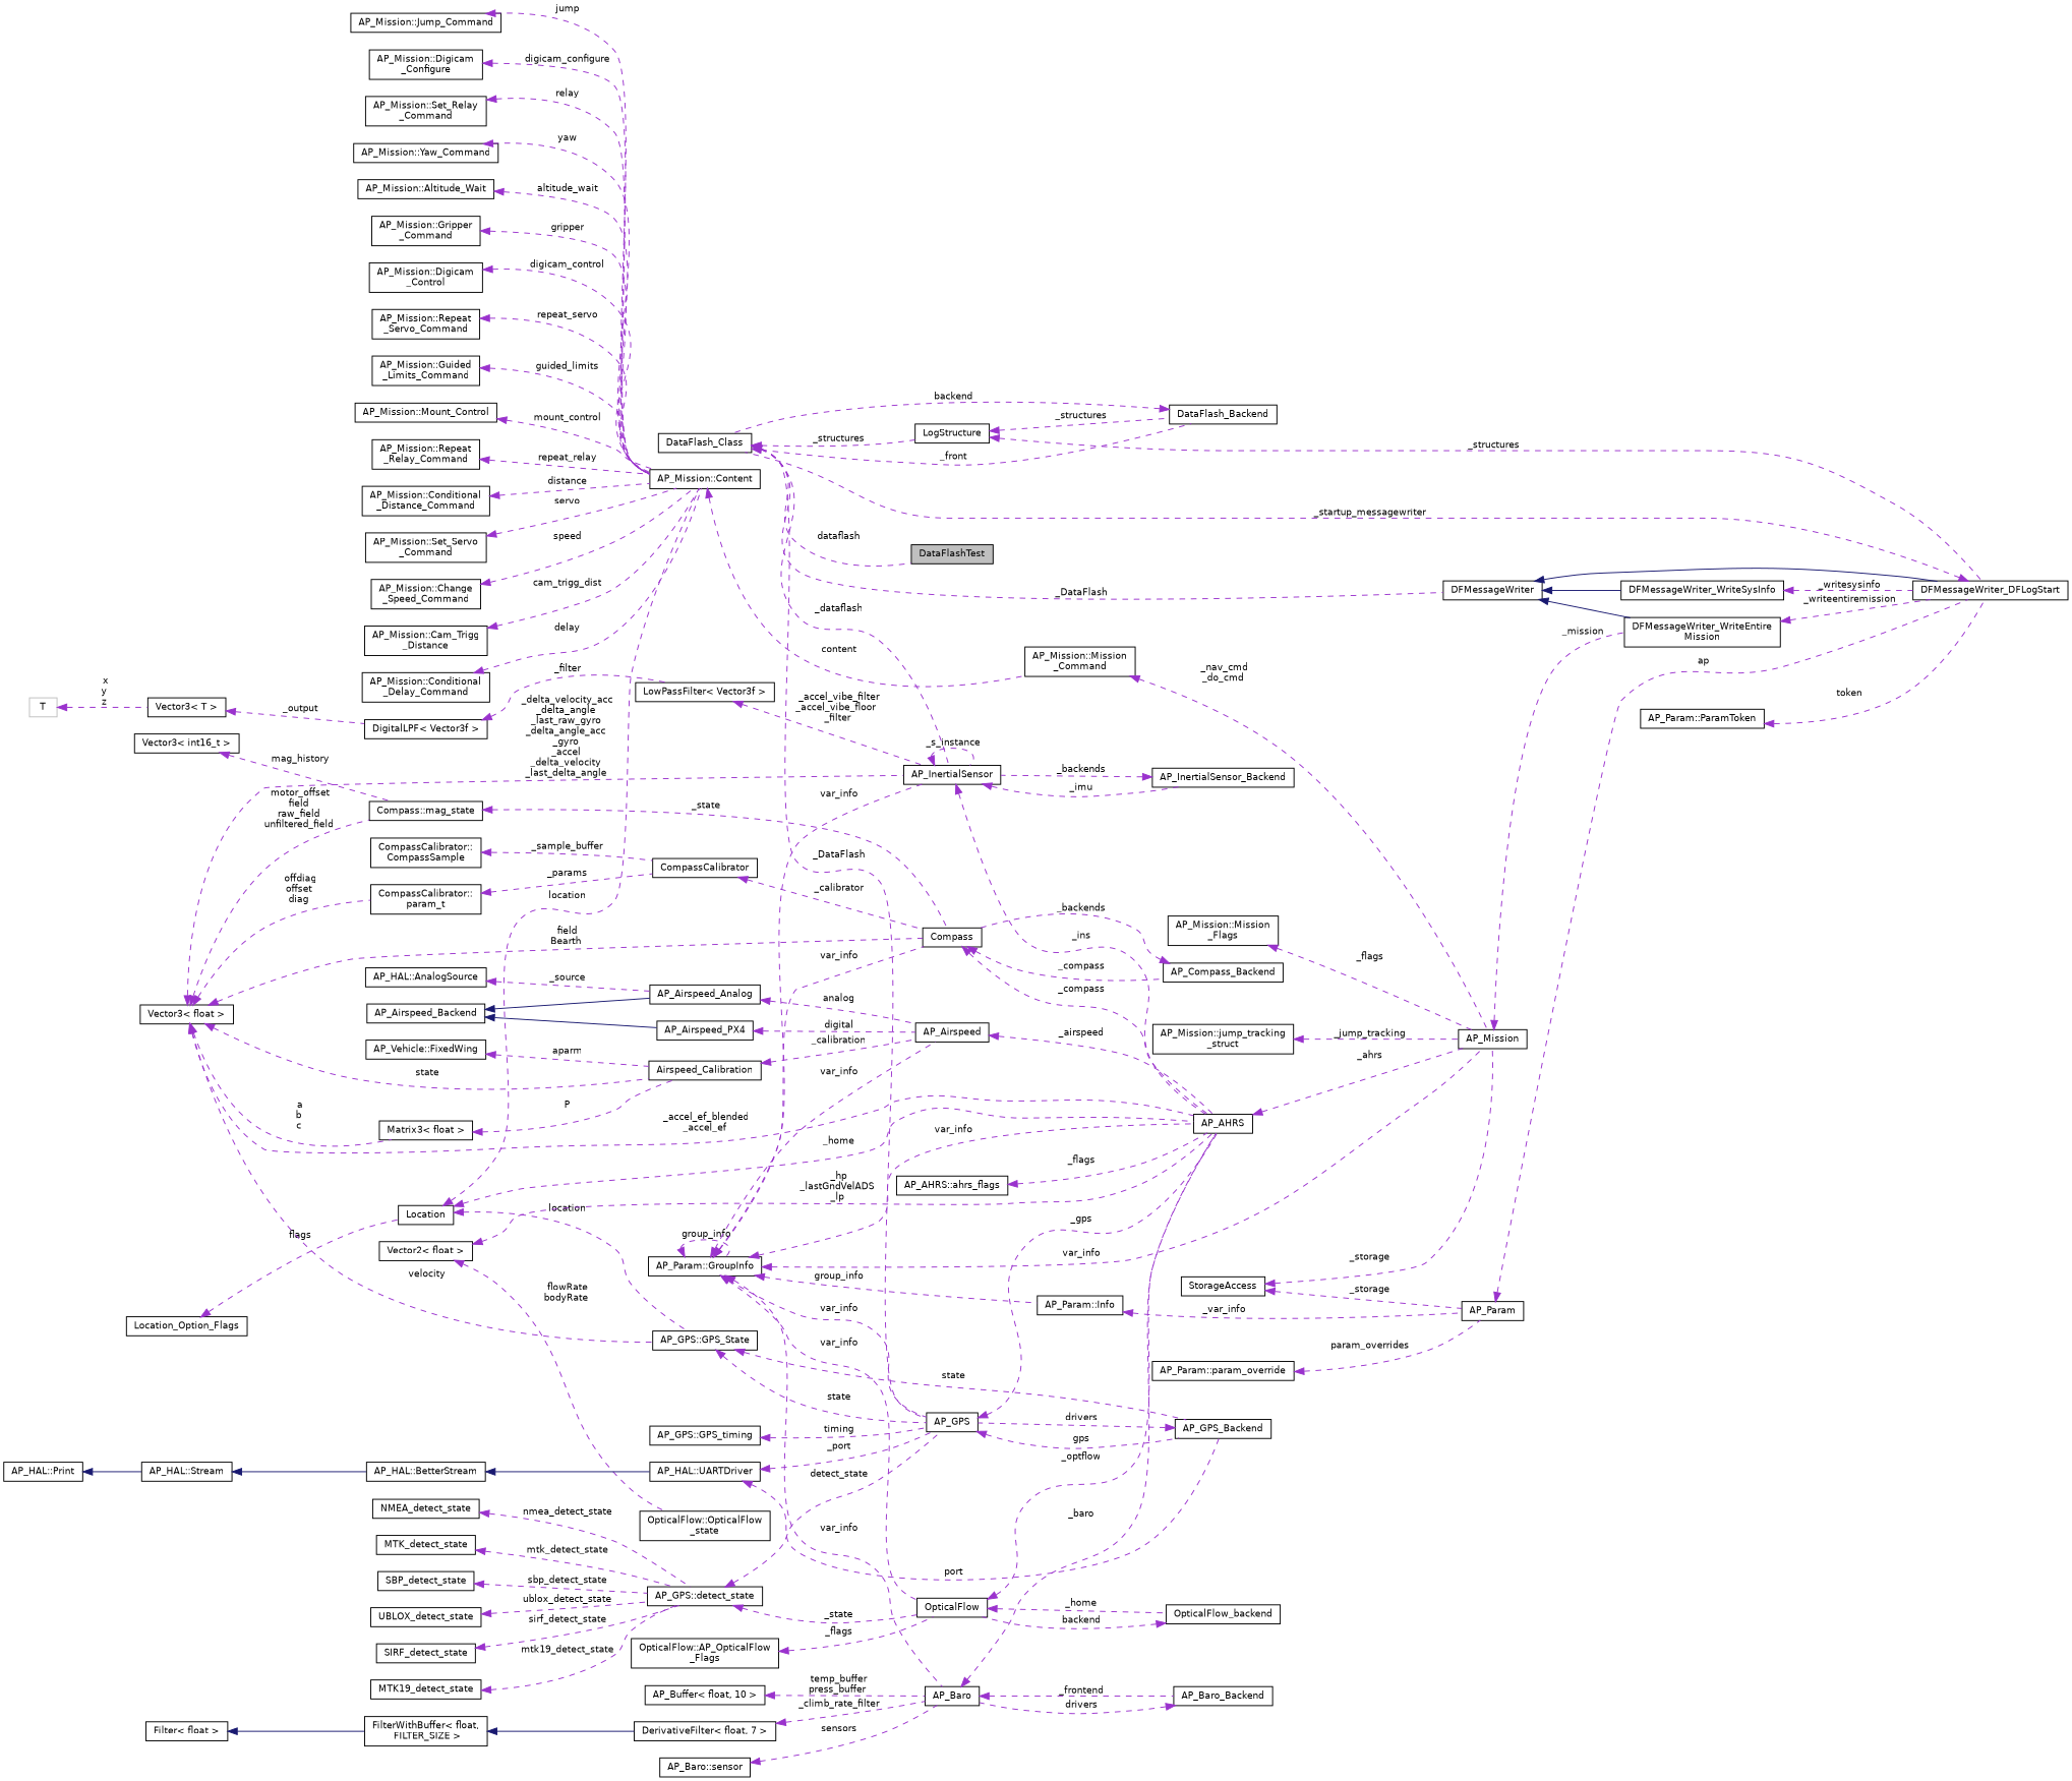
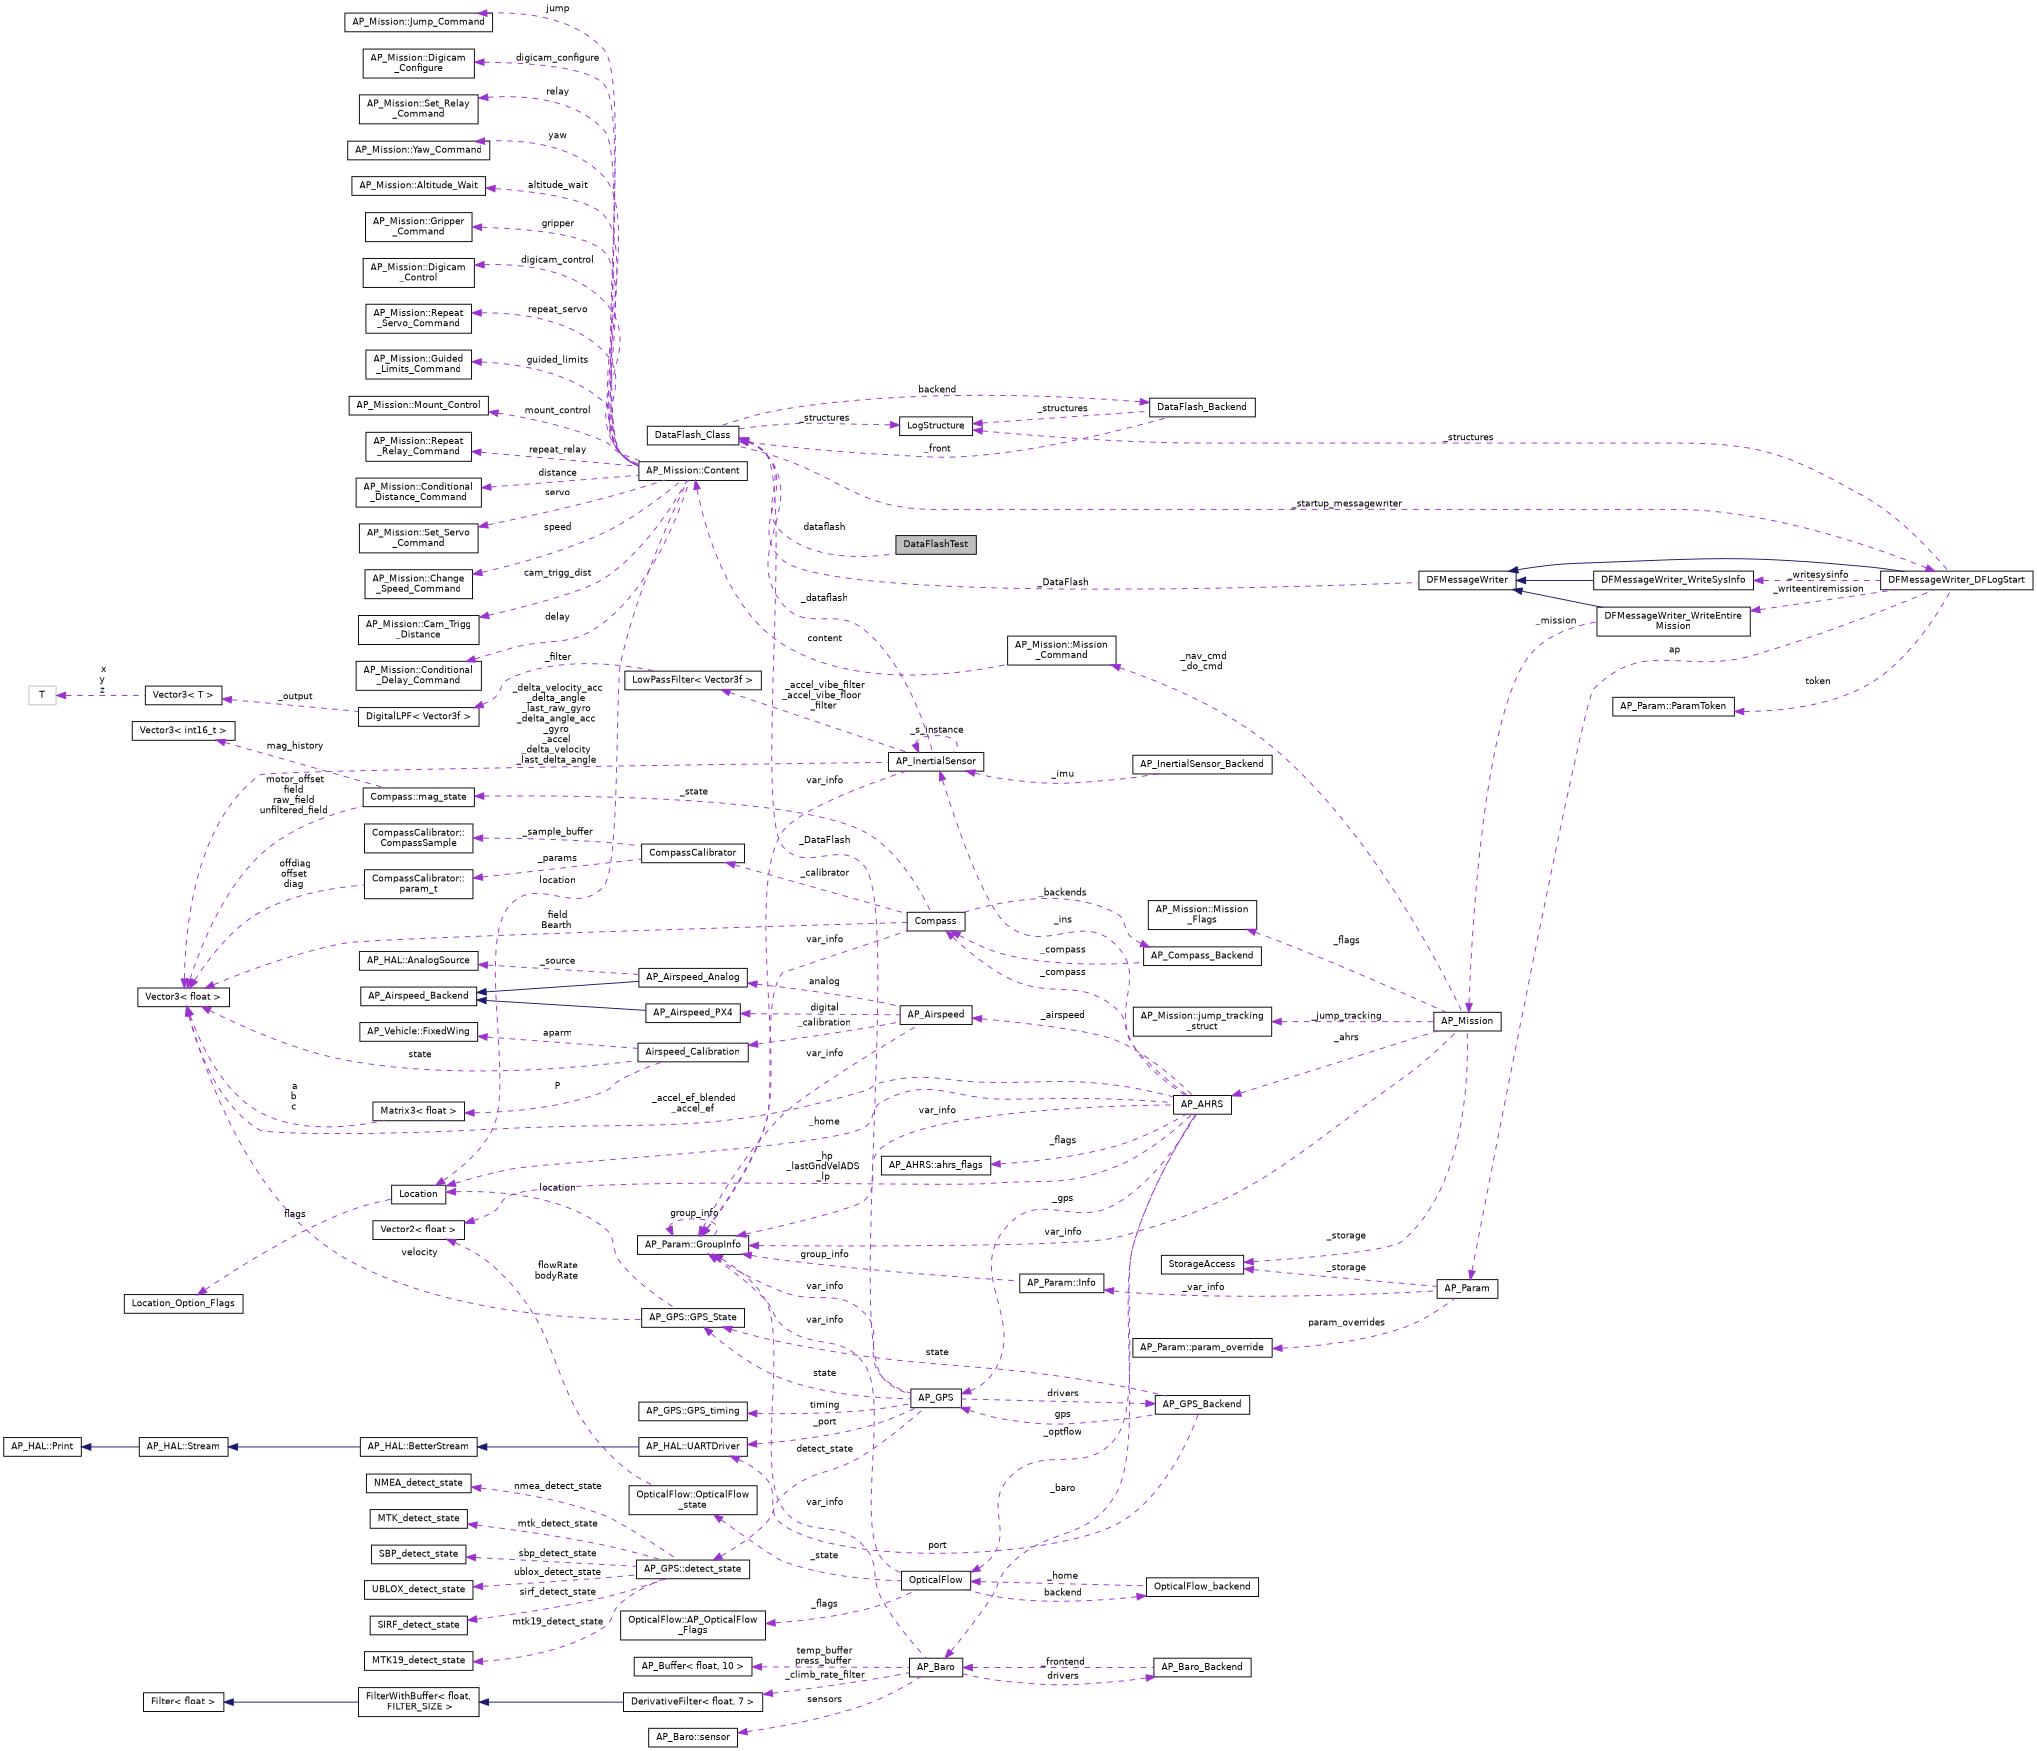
  digraph {
    rankdir=LR
    node [color=black fillcolor=white fontname=Helvetica fontsize=10 shape=record style=filled]
    edge [color=darkorchid3 dir=back fontname=Helvetica fontsize=10 labelfontname=Helvetica labelfontsize=10 style=dashed]
    n1 [fillcolor=grey75 fontcolor=black height=0.2 label=DataFlashTest width=0.4]
    n2 [height=0.2 label=DataFlash_Class width=0.4]
    n3 [height=0.2 label=DataFlash_Backend width=0.4]
    n4 [height=0.2 label=DFMessageWriter width=0.4]
    n5 [height=0.2 label=AP_InertialSensor width=0.4]
    n6 [height=0.2 label=AP_GPS width=0.4]
    n7 [height=0.2 label=DFMessageWriter_DFLogStart width=0.4]
    n8 [height=0.2 label="DFMessageWriter_WriteEntire\lMission" width=0.4]
    n9 [height=0.2 label=DFMessageWriter_WriteSysInfo width=0.4]
    n10 [height=0.2 label=AP_AHRS width=0.4]
    n11 [height=0.2 label=AP_InertialSensor_Backend width=0.4]
    n12 [height=0.2 label=AP_GPS_Backend width=0.4]
    n13 [height=0.2 label=LogStructure width=0.4]
    n14 [height=0.2 label=AP_Mission width=0.4]
    n15 [height=0.2 label=StorageAccess width=0.4]
    n16 [height=0.2 label=AP_Param width=0.4]
    n17 [height=0.2 label="AP_Mission::Mission\l_Command" width=0.4]
    n18 [height=0.2 label="AP_Mission::Content" width=0.4]
    n19 [height=0.2 label="AP_Mission::Guided\l_Limits_Command" width=0.4]
    n20 [height=0.2 label="AP_Mission::Mount_Control" width=0.4]
    n21 [height=0.2 label="AP_Mission::Repeat\l_Relay_Command" width=0.4]
    n22 [height=0.2 label="AP_Mission::Conditional\l_Distance_Command" width=0.4]
    n23 [height=0.2 label="AP_Mission::Set_Servo\l_Command" width=0.4]
    n24 [height=0.2 label="AP_Mission::Change\l_Speed_Command" width=0.4]
    n25 [height=0.2 label="AP_Mission::Cam_Trigg\l_Distance" width=0.4]
    n26 [height=0.2 label="AP_Mission::Conditional\l_Delay_Command" width=0.4]
    n27 [height=0.2 label="AP_Mission::Jump_Command" width=0.4]
    n28 [height=0.2 label=Location width=0.4]
    n29 [height=0.2 label="AP_GPS::GPS_State" width=0.4]
    n30 [height=0.2 label=Location_Option_Flags width=0.4]
    n31 [height=0.2 label="AP_Mission::Digicam\l_Configure" width=0.4]
    n32 [height=0.2 label="AP_Mission::Set_Relay\l_Command" width=0.4]
    n33 [height=0.2 label="AP_Mission::Yaw_Command" width=0.4]
    n34 [height=0.2 label="AP_Mission::Altitude_Wait" width=0.4]
    n35 [height=0.2 label="AP_Mission::Gripper\l_Command" width=0.4]
    n36 [height=0.2 label="AP_Mission::Digicam\l_Control" width=0.4]
    n37 [height=0.2 label="AP_Mission::Repeat\l_Servo_Command" width=0.4]
    n38 [height=0.2 label="AP_Param::GroupInfo" width=0.4]
    n39 [height=0.2 label=AP_Baro width=0.4]
    n40 [height=0.2 label=OpticalFlow width=0.4]
    n41 [height=0.2 label=AP_Airspeed width=0.4]
    n42 [height=0.2 label=Compass width=0.4]
    n43 [height=0.2 label="AP_Param::Info" width=0.4]
    n44 [height=0.2 label=AP_Baro_Backend width=0.4]
    n45 [height=0.2 label=OpticalFlow_backend width=0.4]
    n46 [height=0.2 label=AP_Compass_Backend width=0.4]
    n47 [height=0.2 label="AP_Mission::Mission\l_Flags" width=0.4]
    n48 [height=0.2 label="AP_AHRS::ahrs_flags" width=0.4]
    n49 [height=0.2 label="AP_Baro::sensor" width=0.4]
    n50 [height=0.2 label="AP_Buffer\< float, 10 \>" width=0.4]
    n51 [height=0.2 label="DerivativeFilter\< float, 7 \>" width=0.4]
    n52 [height=0.2 label="FilterWithBuffer\< float,\l FILTER_SIZE \>" width=0.4]
    n53 [height=0.2 label="Filter\< float \>" width=0.4]
    n54 [height=0.2 label="OpticalFlow::OpticalFlow\l_state" width=0.4]
    n55 [height=0.2 label="Vector2\< float \>" width=0.4]
    n56 [height=0.2 label="OpticalFlow::AP_OpticalFlow\l_Flags" width=0.4]
    n57 [height=0.2 label="Vector3\< float \>" width=0.4]
    n58 [height=0.2 label=Airspeed_Calibration width=0.4]
    n59 [height=0.2 label="Matrix3\< float \>" width=0.4]
    n60 [height=0.2 label="CompassCalibrator::\lparam_t" width=0.4]
    n61 [height=0.2 label="Compass::mag_state" width=0.4]
    n62 [height=0.2 label=CompassCalibrator width=0.4]
    n63 [height=0.2 label="LowPassFilter\< Vector3f \>" width=0.4]
    n64 [height=0.2 label="DigitalLPF\< Vector3f \>" width=0.4]
    n65 [height=0.2 label="Vector3\< T \>" width=0.4]
    n66 [color=grey75 height=0.2 label=T width=0.4]
    n67 [height=0.2 label=AP_Airspeed_Analog width=0.4]
    n68 [height=0.2 label=AP_Airspeed_Backend width=0.4]
    n69 [height=0.2 label=AP_Airspeed_PX4 width=0.4]
    n70 [height=0.2 label="AP_HAL::AnalogSource" width=0.4]
    n71 [height=0.2 label="AP_Vehicle::FixedWing" width=0.4]
    n72 [height=0.2 label="AP_GPS::detect_state" width=0.4]
    n73 [height=0.2 label=SBP_detect_state width=0.4]
    n74 [height=0.2 label=UBLOX_detect_state width=0.4]
    n75 [height=0.2 label=SIRF_detect_state width=0.4]
    n76 [height=0.2 label=MTK19_detect_state width=0.4]
    n77 [height=0.2 label=NMEA_detect_state width=0.4]
    n78 [height=0.2 label=MTK_detect_state width=0.4]
    n79 [height=0.2 label="AP_GPS::GPS_timing" width=0.4]
    n80 [height=0.2 label="AP_HAL::UARTDriver" width=0.4]
    n81 [height=0.2 label="AP_HAL::BetterStream" width=0.4]
    n82 [height=0.2 label="AP_HAL::Stream" width=0.4]
    n83 [height=0.2 label="AP_HAL::Print" width=0.4]
    n84 [height=0.2 label="CompassCalibrator::\lCompassSample" width=0.4]
    n85 [height=0.2 label="Vector3\< int16_t \>" width=0.4]
    n86 [height=0.2 label="AP_Mission::jump_tracking\l_struct" width=0.4]
    n87 [height=0.2 label="AP_Param::ParamToken" width=0.4]
    n88 [height=0.2 label="AP_Param::param_override" width=0.4]
    n2 -> n1 [label=" dataflash"]
    n2 -> n3 [label=" _front"]
    n2 -> n4 [label=" _DataFlash"]
    n2 -> n5 [label=" _dataflash"]
    n2 -> n6 [label=" _DataFlash"]
    n3 -> n2 [label=" backend"]
    n4 -> n7 [color=midnightblue style=solid]
    n4 -> n8 [color=midnightblue style=solid]
    n4 -> n9 [color=midnightblue style=solid]
    n5 -> n5 [label=" _s_instance"]
    n5 -> n10 [label=" _ins"]
    n5 -> n11 [label=" _imu"]
    n6 -> n10 [label=" _gps"]
    n6 -> n12 [label=" gps"]
    n7 -> n2 [label=" _startup_messagewriter"]
    n8 -> n7 [label=" _writeentiremission"]
    n9 -> n7 [label=" _writesysinfo"]
    n10 -> n14 [label=" _ahrs"]
-   n11 -> n5 [label=" _backends"]
    n12 -> n6 [label=" drivers"]
-   n2 -> n13 [label=" _structures"]
+   n13 -> n2 [label=" _structures"]
    n13 -> n3 [label=" _structures"]
    n13 -> n7 [label=" _structures"]
    n14 -> n8 [label=" _mission"]
    n15 -> n14 [label=" _storage"]
    n15 -> n16 [label=" _storage"]
    n16 -> n7 [label=" ap"]
    n17 -> n14 [label=" _nav_cmd\n_do_cmd"]
    n18 -> n17 [label=" content"]
    n19 -> n18 [label=" guided_limits"]
    n20 -> n18 [label=" mount_control"]
    n21 -> n18 [label=" repeat_relay"]
    n22 -> n18 [label=" distance"]
    n23 -> n18 [label=" servo"]
    n24 -> n18 [label=" speed"]
    n25 -> n18 [label=" cam_trigg_dist"]
    n26 -> n18 [label=" delay"]
    n27 -> n18 [label=" jump"]
    n28 -> n10 [label=" _home"]
    n28 -> n18 [label=" location"]
    n28 -> n29 [label=" location"]
    n29 -> n6 [label=" state"]
    n29 -> n12 [label=" state"]
    n30 -> n28 [label=" flags"]
    n31 -> n18 [label=" digicam_configure"]
    n32 -> n18 [label=" relay"]
    n33 -> n18 [label=" yaw"]
    n34 -> n18 [label=" altitude_wait"]
    n35 -> n18 [label=" gripper"]
    n36 -> n18 [label=" digicam_control"]
    n37 -> n18 [label=" repeat_servo"]
    n38 -> n5 [label=" var_info"]
    n38 -> n6 [label=" var_info"]
    n38 -> n10 [label=" var_info"]
    n38 -> n14 [label=" var_info"]
    n38 -> n38 [label=" group_info"]
    n38 -> n39 [label=" var_info"]
    n38 -> n40 [label=" var_info"]
    n38 -> n41 [label=" var_info"]
    n38 -> n42 [label=" var_info"]
    n38 -> n43 [label=" group_info"]
    n39 -> n10 [label=" _baro"]
    n39 -> n44 [label=" _frontend"]
    n40 -> n10 [label=" _optflow"]
    n40 -> n45 [label=" _home"]
    n41 -> n10 [label=" _airspeed"]
    n42 -> n10 [label=" _compass"]
    n42 -> n46 [label=" _compass"]
    n43 -> n16 [label=" _var_info"]
    n44 -> n39 [label=" drivers"]
    n45 -> n40 [label=" backend"]
    n46 -> n42 [label=" _backends"]
    n47 -> n14 [label=" _flags"]
    n48 -> n10 [label=" _flags"]
    n49 -> n39 [label=" sensors"]
    n50 -> n39 [label=" temp_buffer\npress_buffer"]
    n51 -> n39 [label=" _climb_rate_filter"]
    n52 -> n51 [color=midnightblue style=solid]
    n53 -> n52 [color=midnightblue style=solid]
-   n72 -> n40 [label=" _state"]
+   n54 -> n40 [label=" _state"]
    n55 -> n10 [label=" _hp\n_lastGndVelADS\n_lp"]
    n55 -> n54 [label=" flowRate\nbodyRate"]
    n56 -> n40 [label=" _flags"]
    n57 -> n5 [label=" _delta_velocity_acc\n_delta_angle\n_last_raw_gyro\n_delta_angle_acc\n_gyro\n_accel\n_delta_velocity\n_last_delta_angle"]
    n57 -> n10 [label=" _accel_ef_blended\n_accel_ef"]
    n57 -> n29 [label=" velocity"]
    n57 -> n42 [label=" field\nBearth"]
    n57 -> n58 [label=" state"]
    n57 -> n59 [label=" a\nb\nc"]
    n57 -> n60 [label=" offdiag\noffset\ndiag"]
    n57 -> n61 [label=" motor_offset\nfield\nraw_field\nunfiltered_field"]
    n58 -> n41 [label=" _calibration"]
    n59 -> n58 [label=" P"]
    n60 -> n62 [label=" _params"]
    n61 -> n42 [label=" _state"]
    n62 -> n42 [label=" _calibrator"]
    n63 -> n5 [label=" _accel_vibe_filter\n_accel_vibe_floor\l_filter"]
    n64 -> n63 [label=" _filter"]
    n65 -> n64 [label=" _output"]
    n66 -> n65 [label=" x\ny\nz"]
    n67 -> n41 [label=" analog"]
    n68 -> n67 [color=midnightblue style=solid]
    n68 -> n69 [color=midnightblue style=solid]
    n69 -> n41 [label=" digital"]
    n70 -> n67 [label=" _source"]
    n71 -> n58 [label=" aparm"]
    n72 -> n6 [label=" detect_state"]
    n73 -> n72 [label=" sbp_detect_state"]
    n74 -> n72 [label=" ublox_detect_state"]
    n75 -> n72 [label=" sirf_detect_state"]
    n76 -> n72 [label=" mtk19_detect_state"]
    n77 -> n72 [label=" nmea_detect_state"]
    n78 -> n72 [label=" mtk_detect_state"]
    n79 -> n6 [label=" timing"]
    n80 -> n6 [label=" _port"]
    n80 -> n12 [label=" port"]
    n81 -> n80 [color=midnightblue style=solid]
    n82 -> n81 [color=midnightblue style=solid]
    n83 -> n82 [color=midnightblue style=solid]
    n84 -> n62 [label=" _sample_buffer"]
    n85 -> n61 [label=" mag_history"]
    n86 -> n14 [label=" _jump_tracking"]
    n87 -> n7 [label=" token"]
    n88 -> n16 [label=" param_overrides"]
  }
